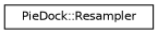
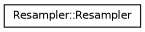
  digraph {
    rankdir=LR
-   n1 [color=black fillcolor=white fontname=Helvetica fontsize=10 height=0.2 label="PieDock::Resampler" shape=record style=filled width=0.4]
+   n1 [color=black fillcolor=white fontname=Helvetica fontsize=10 height=0.2 label="Resampler::Resampler" shape=record style=filled width=0.4]
  }
